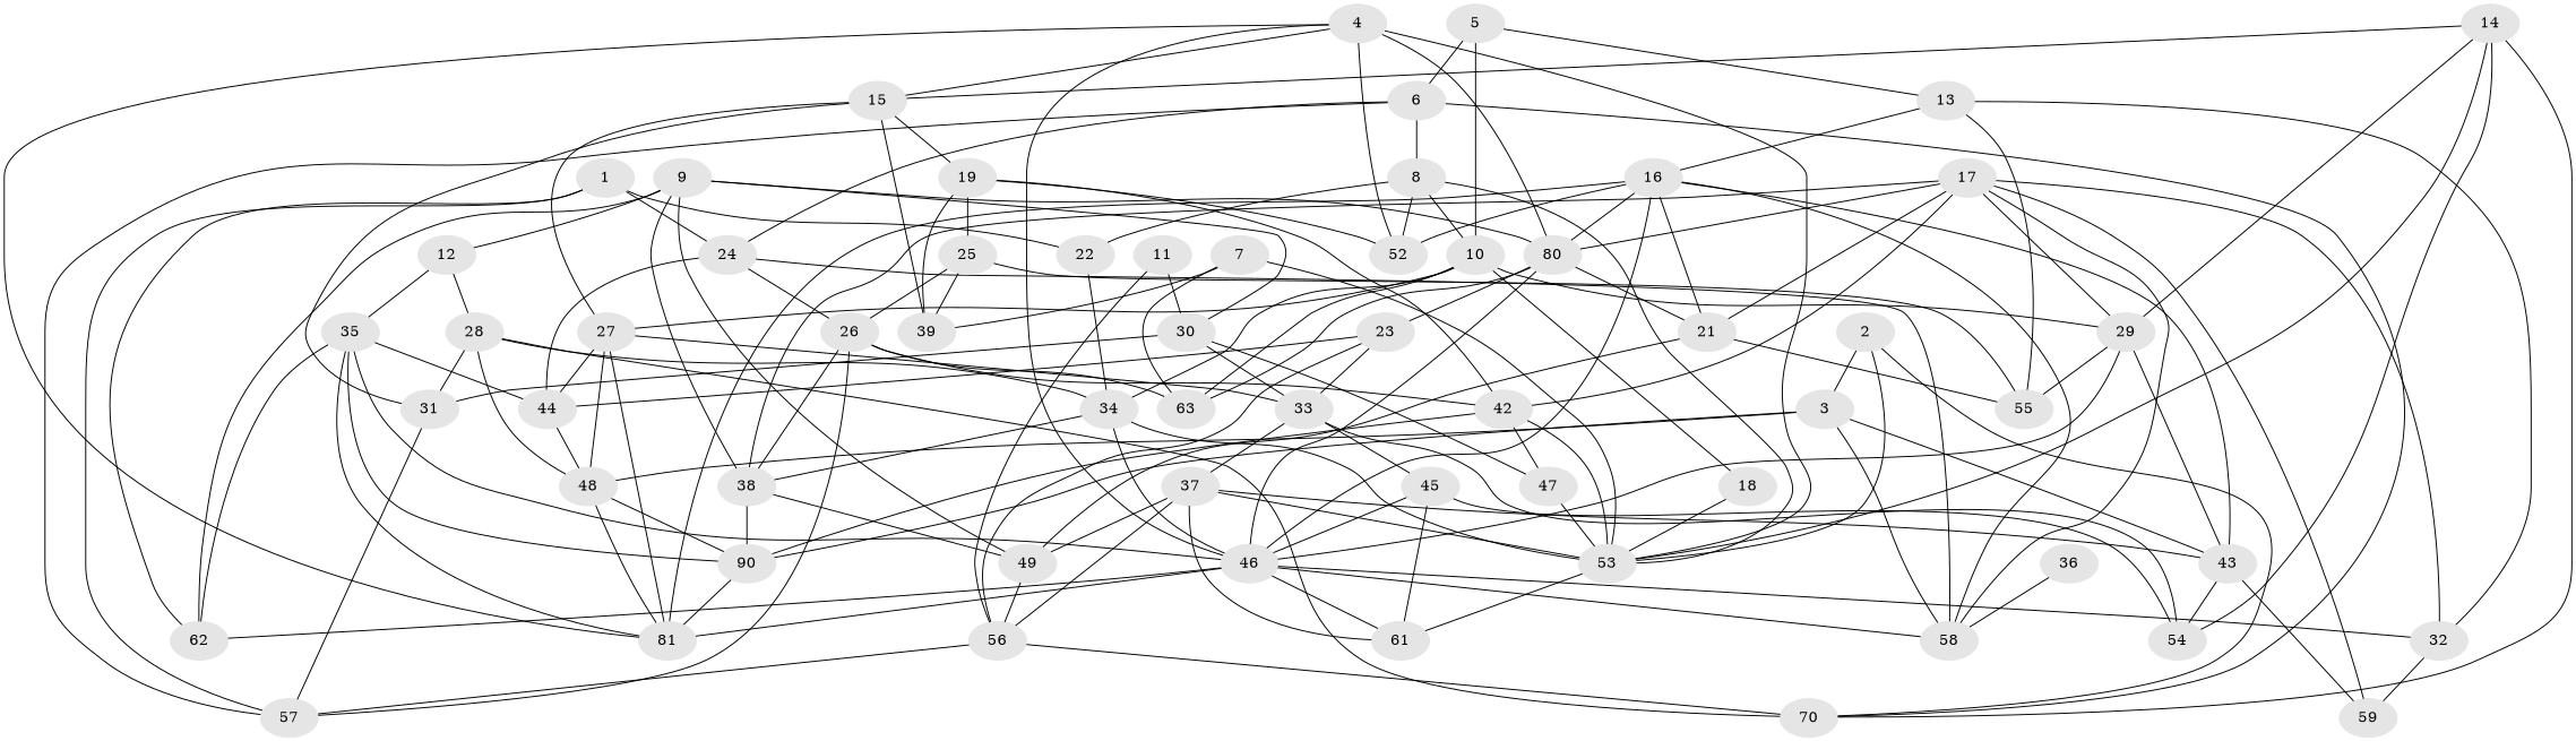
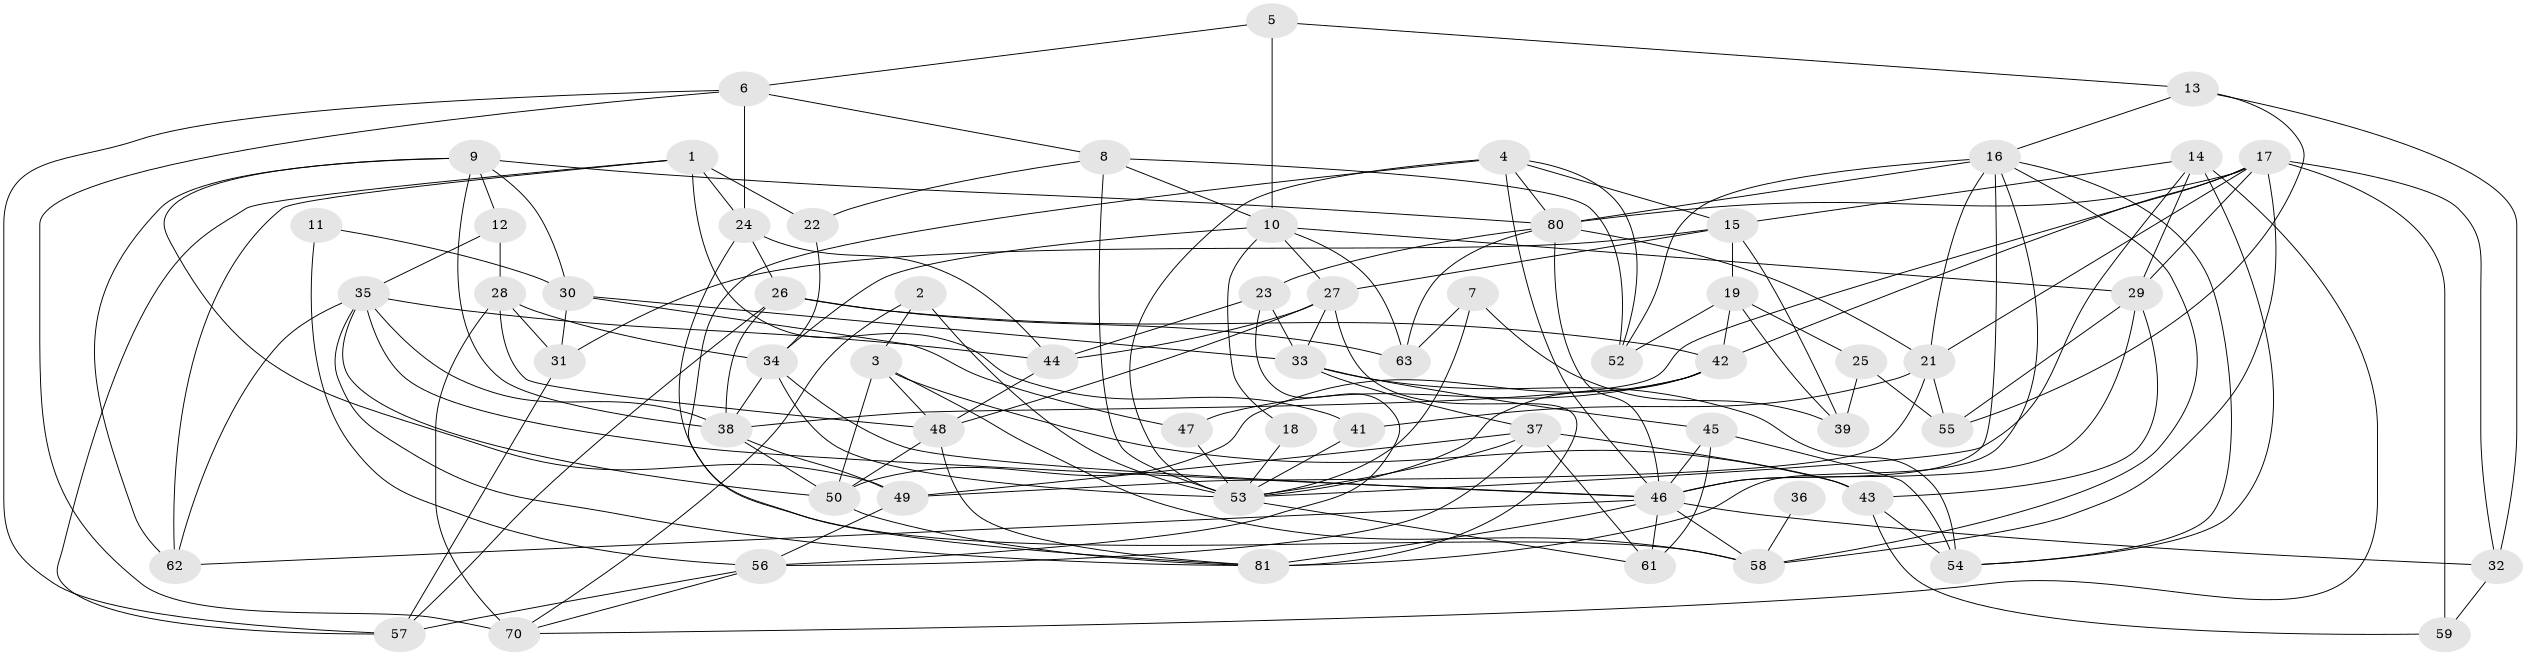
  graph {
    node [color=gray90 style=filled]
    edge [weight=1.0]
    1
    22
    24
+   41
    57
    62
    34
    58
    44
    26
    31
    53
    2
    3
    n15 [label=70]
    43
    48
-   50 [label=90]
+   50
    61
    54
    59
    n22 [label=81]
    4
    15
    n25 [label=80]
    46
    52
    39
    19
    27
    63
    21
    23
    32
    5
    6
    10
    13
    8
    18
    29
    16
    55
    7
    9
    12
    30
    38
    49
    28
    35
    33
    47
    56
    11
    14
    42
    25
    17
    37
    45
    36
    1 -- 22 [weight=2.0]
    1 -- 24
+   1 -- 41
    1 -- 57
    1 -- 62
    22 -- 34
    24 -- 58
    24 -- 44
    24 -- 26
+   41 -- 53
    34 -- 53
    34 -- 46
    34 -- 38
    44 -- 48
    26 -- 57
    26 -- 63
    26 -- 38
    26 -- 42
    31 -- 57
    53 -- 61
    2 -- 53
    2 -- 3
    2 -- n15
    3 -- 58
    3 -- 43
    3 -- 48
    3 -- 50
    43 -- 54
    43 -- 59
    48 -- 50
    48 -- n22
    50 -- n22
    4 -- 53 [weight=2.0]
    4 -- n22
    4 -- 15
    4 -- n25
    4 -- 46
    4 -- 52
    15 -- 31
    15 -- 39
    15 -- 19
    15 -- 27
    n25 -- 46
    n25 -- 63
    n25 -- 21
    n25 -- 23 [weight=2.0]
    46 -- 62
    46 -- 58
    46 -- 61
    46 -- n22 [weight=2.0]
    46 -- 32
    19 -- 52
    19 -- 39
    19 -- 42
    19 -- 25
    27 -- 44
    27 -- 48
    27 -- n22
    27 -- 33
+   21 -- 41
    21 -- 55 [weight=2.0]
    21 -- 49
    23 -- 44
    23 -- 33
    23 -- 56
    32 -- 59
    5 -- 6
    5 -- 10 [weight=2.0]
    5 -- 13
    6 -- 24
    6 -- 57
    6 -- n15
    6 -- 8
    10 -- 34
    10 -- 27
    10 -- 63
    10 -- 18
    10 -- 29
    13 -- 32
    13 -- 16
    13 -- 55
    8 -- 22
    8 -- 53
    8 -- 52
    8 -- 10
    18 -- 53
    29 -- 43
    29 -- 46
    29 -- 55
    16 -- 58
-   16 -- 43
+   16 -- 54
    16 -- n22
    16 -- n25
    16 -- 46
    16 -- 52
    16 -- 21
    7 -- 53
    7 -- 39
    7 -- 63
    9 -- 62
    9 -- n25
    9 -- 12
    9 -- 30
    9 -- 38
    9 -- 49
    12 -- 28 [weight=2.0]
    12 -- 35
    30 -- 31
    30 -- 33 [weight=2.0]
    30 -- 47
    38 -- 50
    38 -- 49
    49 -- 56
    28 -- 34
    28 -- 31 [weight=2.0]
    28 -- n15 [weight=2.0]
    28 -- 48
    35 -- 62
    35 -- 44
    35 -- 50
    35 -- n22
    35 -- 46
+   35 -- 38
    33 -- 54
    33 -- 37
    33 -- 45
    47 -- 53 [weight=3.0]
    56 -- 57
    56 -- n15
    11 -- 30
    11 -- 56
    14 -- 53
    14 -- n15
    14 -- 54
    14 -- 15
    14 -- 29
    42 -- 53
    42 -- 50
    42 -- 47
-   25 -- 26
    25 -- 39
    25 -- 55
    17 -- 58
    17 -- 59 [weight=2.0]
    17 -- n25
    17 -- 21
    17 -- 32
    17 -- 29
    17 -- 38
    17 -- 42 [weight=2.0]
    37 -- 53 [weight=2.0]
    37 -- 43
    37 -- 61
    37 -- 49
    37 -- 56
    45 -- 61
    45 -- 54
    45 -- 46
    36 -- 58
  }
